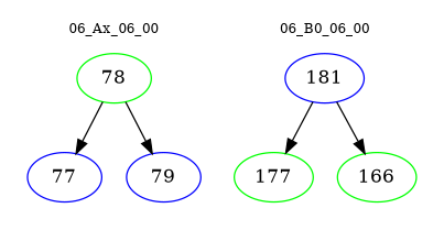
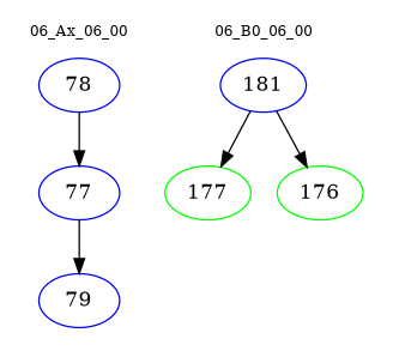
  digraph {
    node [color=green]
    edge [color=black]
-   n1 [label=78]
+   n1 [color=blue label=78]
    n2 [color=blue label=77]
    n3 [color=blue label=79]
    n4 [label=177]
    n5 [color=blue label=181]
-   n6 [label=166]
+   n6 [label=176]
    subgraph cluster_1 {
      color=white
      fontsize=10
      label="06_Ax_06_00"
      n1
      n2
      n3
    }
    subgraph cluster_2 {
      color=white
      fontsize=10
      label="06_B0_06_00"
      n4
      n5
      n6
    }
    n1 -> n2
-   n1 -> n3
+   n2 -> n3
    n5 -> n4
    n5 -> n6
  }
